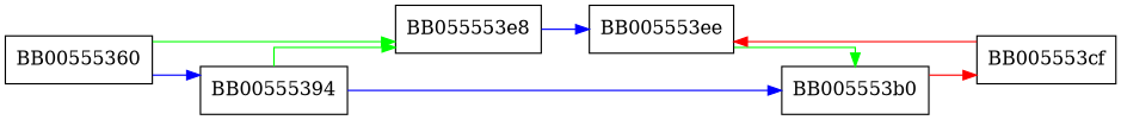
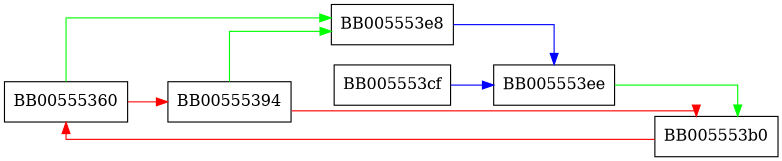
  digraph {
    rankdir=LR
    splines=ortho
    node [shape=box]
    edge [color=green]
    BB00555360
-   BB005553e8 [label=BB055553e8]
+   BB005553e8
    BB00555394
    BB005553ee
    BB005553b0
    BB005553cf
    BB00555360 -> BB005553e8
-   BB00555360 -> BB00555394 [color=blue]
+   BB00555360 -> BB00555394 [color=red]
    BB005553e8 -> BB005553ee [color=blue]
    BB00555394 -> BB005553e8
-   BB00555394 -> BB005553b0 [color=blue]
+   BB00555394 -> BB005553b0 [color=red]
    BB005553ee -> BB005553b0
-   BB005553b0 -> BB005553cf [color=red]
-   BB005553cf -> BB005553ee [color=red]
+   BB005553b0 -> BB00555360 [color=red]
+   BB005553cf -> BB005553ee [color=blue]
  }
